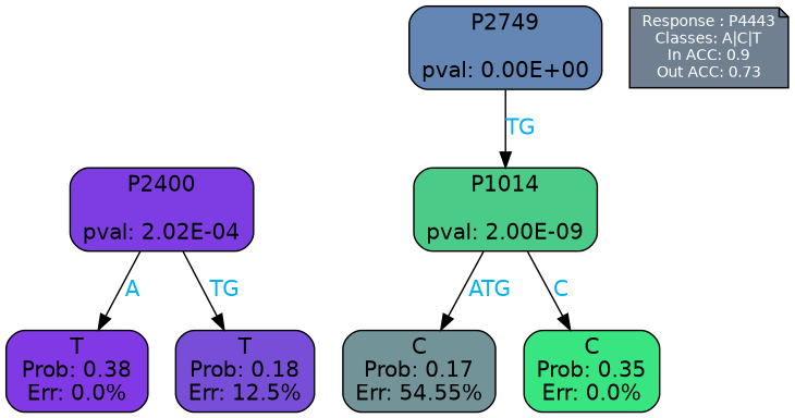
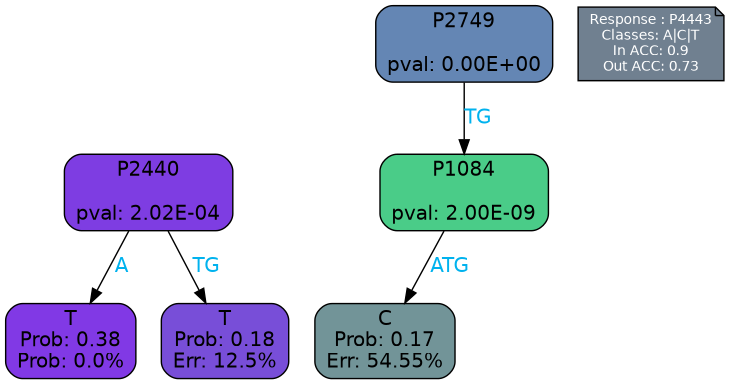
  digraph {
    ranksep=equally
    splines=polylines
    node [color=black fontname=helvetica shape=box style="filled, rounded"]
    edge [fontcolor=deepskyblue2 fontname=helvetica]
-   n1 [fillcolor="#8139e5" label="T\nProb: 0.38\nErr: 0.0%"]
+   n1 [fillcolor="#8139e5" label="T\nProb: 0.38\nProb: 0.0%"]
    n2 [fillcolor="#784ed8" label="T\nProb: 0.18\nErr: 12.5%"]
    n3 [fillcolor="#729498" label="C\nProb: 0.17\nErr: 54.55%"]
-   n4 [fillcolor="#39e581" label="C\nProb: 0.35\nErr: 0.0%"]
    n5 [align=left fillcolor=slategray fontcolor=white fontsize=10 label="Response : P4443\nClasses: A|C|T\nIn ACC: 0.9\nOut ACC: 0.73\n" shape=note style=filled]
    n6 [fillcolor="#6486b4" label="P2749\n\npval: 0.00E+00"]
-   n7 [fillcolor="#4acc88" label="P1014\n\npval: 2.00E-09"]
-   n8 [fillcolor="#7e3de2" label="P2400\n\npval: 2.02E-04"]
+   n7 [fillcolor="#4acc88" label="P1084\n\npval: 2.00E-09"]
+   n8 [fillcolor="#7e3de2" label="P2440\n\npval: 2.02E-04"]
    subgraph sub_1 {
      rank=same
      n1
      n2
      n3
-     n4
    }
    subgraph sub_2 {
      rank=same
      n5
      n6
    }
    n6 -> n7 [label=TG]
    n7 -> n3 [label=ATG]
-   n7 -> n4 [label=C]
    n8 -> n1 [label=A]
    n8 -> n2 [label=TG]
  }
